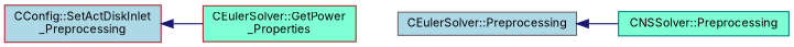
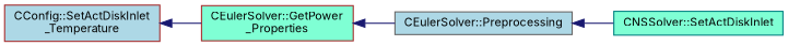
  digraph {
    fontname=Inter
    rankdir=LR
    node [color=brown fillcolor=lightblue fontname=Inter fontsize=10 shape=record style=filled]
    edge [color=midnightblue dir=back fontname=Inter fontsize=10 labelfontname=Helvetica labelfontsize=10 style=solid]
-   n1 [fontcolor=black height=0.2 label="CConfig::SetActDiskInlet\l_Preprocessing" width=0.4]
+   n1 [fontcolor=black height=0.2 label="CConfig::SetActDiskInlet\l_Temperature" width=0.4]
    n2 [fillcolor=aquamarine height=0.2 label="CEulerSolver::GetPower\l_Properties" width=0.4]
    n3 [color=gray40 height=0.2 label="CEulerSolver::Preprocessing" width=0.4]
-   n4 [color=teal fillcolor=aquamarine height=0.2 label="CNSSolver::Preprocessing" width=0.4]
+   n4 [color=teal fillcolor=aquamarine height=0.2 label="CNSSolver::SetActDiskInlet" width=0.4]
    n1 -> n2
+   n2 -> n3
    n3 -> n4
  }
